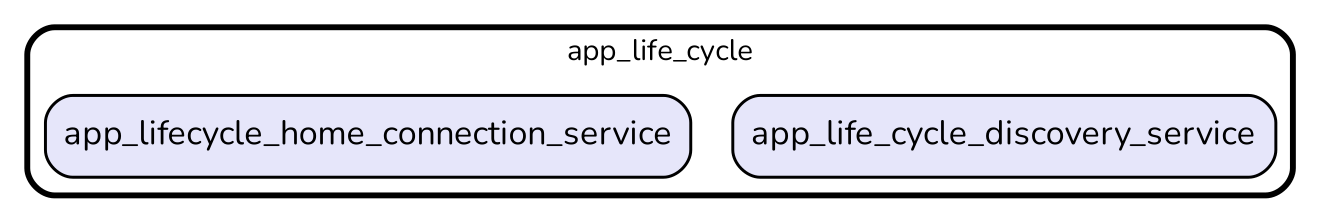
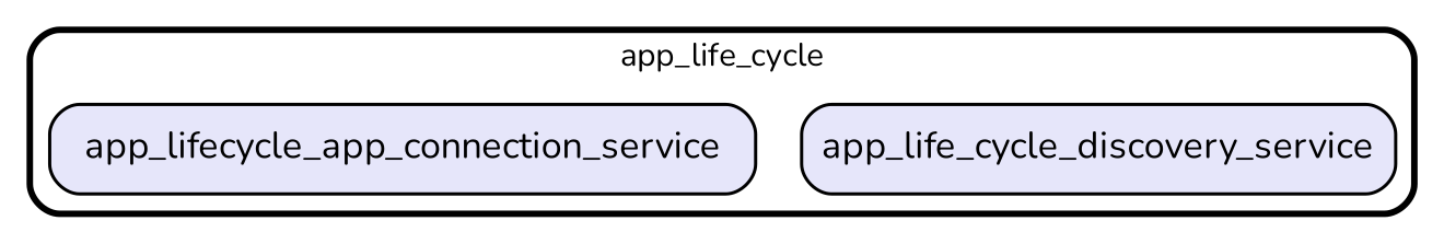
  digraph {
    fontname=Nunito
    fontsize=13
    penwidth=2.6
    style=rounded
    node [fillcolor=Lavender fontname=Nunito fontsize=15 penwidth=1.3 shape=rect style="filled,rounded"]
    n1 [label=app_life_cycle_discovery_service]
-   n2 [label=app_lifecycle_home_connection_service]
+   n2 [label=app_lifecycle_app_connection_service]
    subgraph cluster_1 {
      label=app_life_cycle
      n1
      n2
    }
  }
